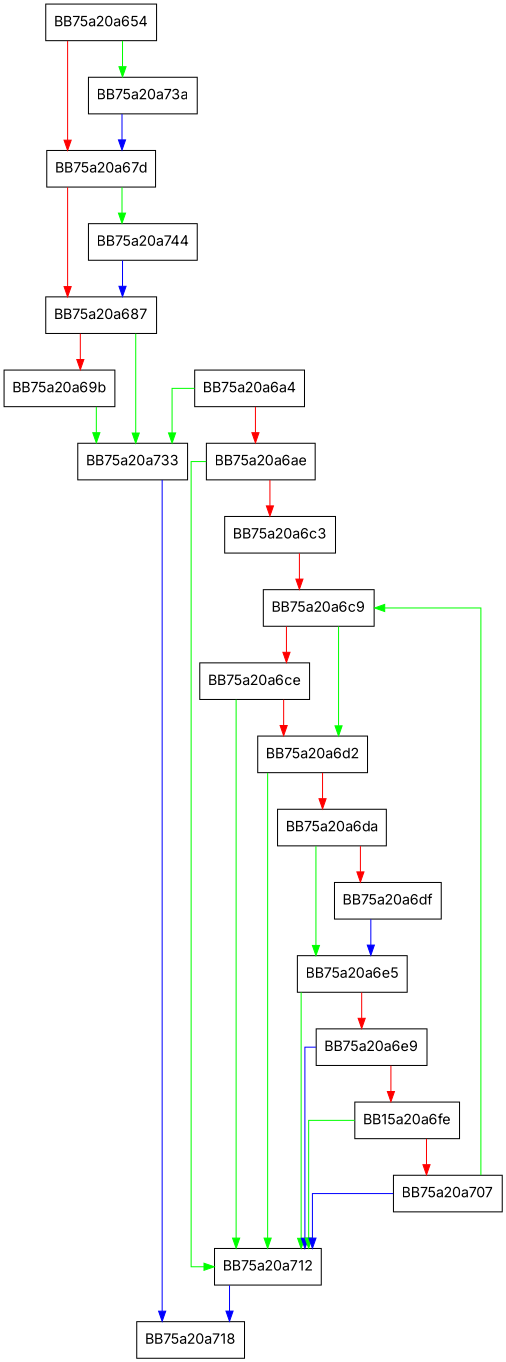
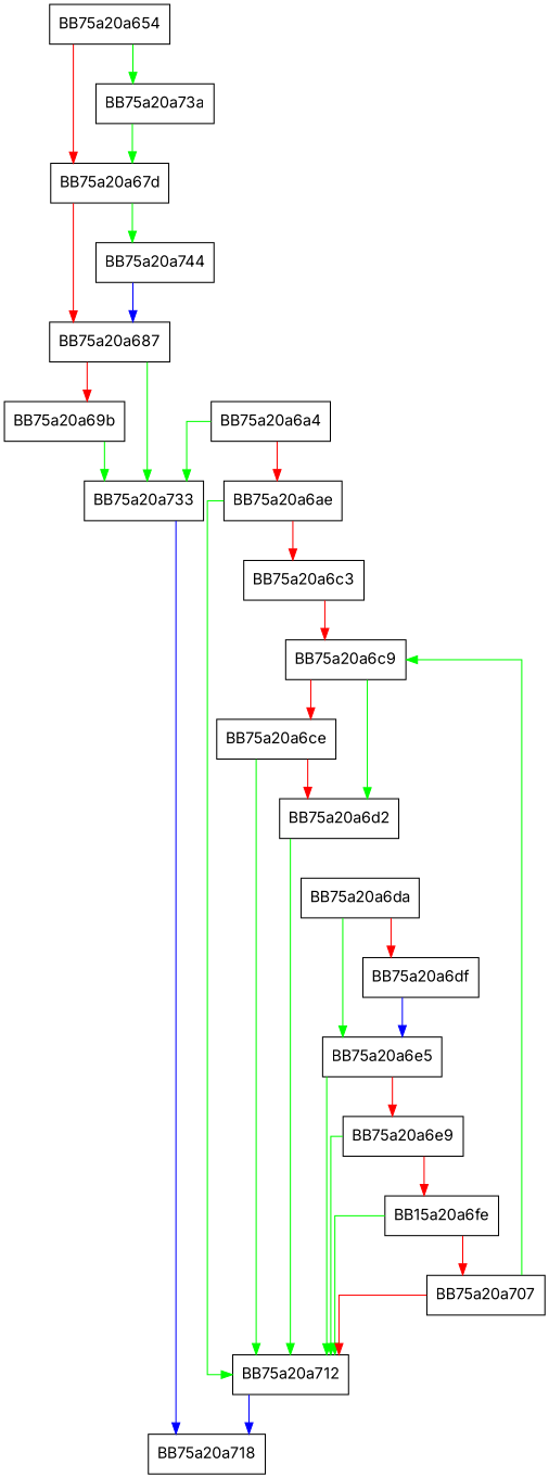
  digraph {
    fontname=Inter
    splines=ortho
    node [fontname=Inter shape=box]
    edge [color=green fontname=Inter]
    BB75a20a654
    BB75a20a73a
    BB75a20a67d
    BB75a20a744
    BB75a20a687
    BB75a20a733
    BB75a20a69b
    BB75a20a718
    BB75a20a6a4
    BB75a20a6ae
    BB75a20a712
    BB75a20a6c3
    BB75a20a6c9
    BB75a20a6d2
    BB75a20a6ce
    BB75a20a6da
    BB75a20a6e5
    BB75a20a6df
    BB75a20a6e9
    n20 [label=BB15a20a6fe]
    BB75a20a707
    BB75a20a654 -> BB75a20a73a
    BB75a20a654 -> BB75a20a67d [color=red]
-   BB75a20a73a -> BB75a20a67d [color=blue]
+   BB75a20a73a -> BB75a20a67d
    BB75a20a67d -> BB75a20a744
    BB75a20a67d -> BB75a20a687 [color=red]
    BB75a20a744 -> BB75a20a687 [color=blue]
    BB75a20a687 -> BB75a20a733
    BB75a20a687 -> BB75a20a69b [color=red]
    BB75a20a733 -> BB75a20a718 [color=blue]
    BB75a20a69b -> BB75a20a733
    BB75a20a6a4 -> BB75a20a733
    BB75a20a6a4 -> BB75a20a6ae [color=red]
    BB75a20a6ae -> BB75a20a712
    BB75a20a6ae -> BB75a20a6c3 [color=red]
    BB75a20a712 -> BB75a20a718 [color=blue]
    BB75a20a6c3 -> BB75a20a6c9 [color=red]
    BB75a20a6c9 -> BB75a20a6d2
    BB75a20a6c9 -> BB75a20a6ce [color=red]
    BB75a20a6d2 -> BB75a20a712
-   BB75a20a6d2 -> BB75a20a6da [color=red]
    BB75a20a6ce -> BB75a20a712
    BB75a20a6ce -> BB75a20a6d2 [color=red]
    BB75a20a6da -> BB75a20a6e5
    BB75a20a6da -> BB75a20a6df [color=red]
    BB75a20a6e5 -> BB75a20a712
    BB75a20a6e5 -> BB75a20a6e9 [color=red]
    BB75a20a6df -> BB75a20a6e5 [color=blue]
-   BB75a20a6e9 -> BB75a20a712 [color=blue]
+   BB75a20a6e9 -> BB75a20a712
    BB75a20a6e9 -> n20 [color=red]
    n20 -> BB75a20a712
    n20 -> BB75a20a707 [color=red]
-   BB75a20a707 -> BB75a20a712 [color=blue]
+   BB75a20a707 -> BB75a20a712 [color=red]
    BB75a20a707 -> BB75a20a6c9
  }
